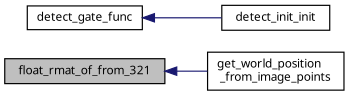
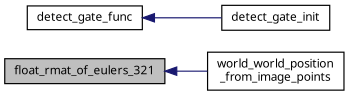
  digraph {
    fontname="Noto Sans"
    rankdir=LR
    node [color=black fillcolor=white fontname="Noto Sans" fontsize=10 shape=record style=filled]
    edge [color=midnightblue dir=back fontname="Noto Sans" fontsize=10 labelfontname=FreeSans labelfontsize=10 style=solid]
-   n1 [fillcolor=grey75 fontcolor=black height=0.2 label=float_rmat_of_from_321 width=0.4]
-   n2 [height=0.2 label="get_world_position\l_from_image_points" width=0.4]
+   n1 [fillcolor=grey75 fontcolor=black height=0.2 label=float_rmat_of_eulers_321 width=0.4]
+   n2 [height=0.2 label="world_world_position\l_from_image_points" width=0.4]
    n3 [height=0.2 label=detect_gate_func width=0.4]
-   n4 [height=0.2 label=detect_init_init width=0.4]
+   n4 [height=0.2 label=detect_gate_init width=0.4]
    n1 -> n2
    n3 -> n4
  }
